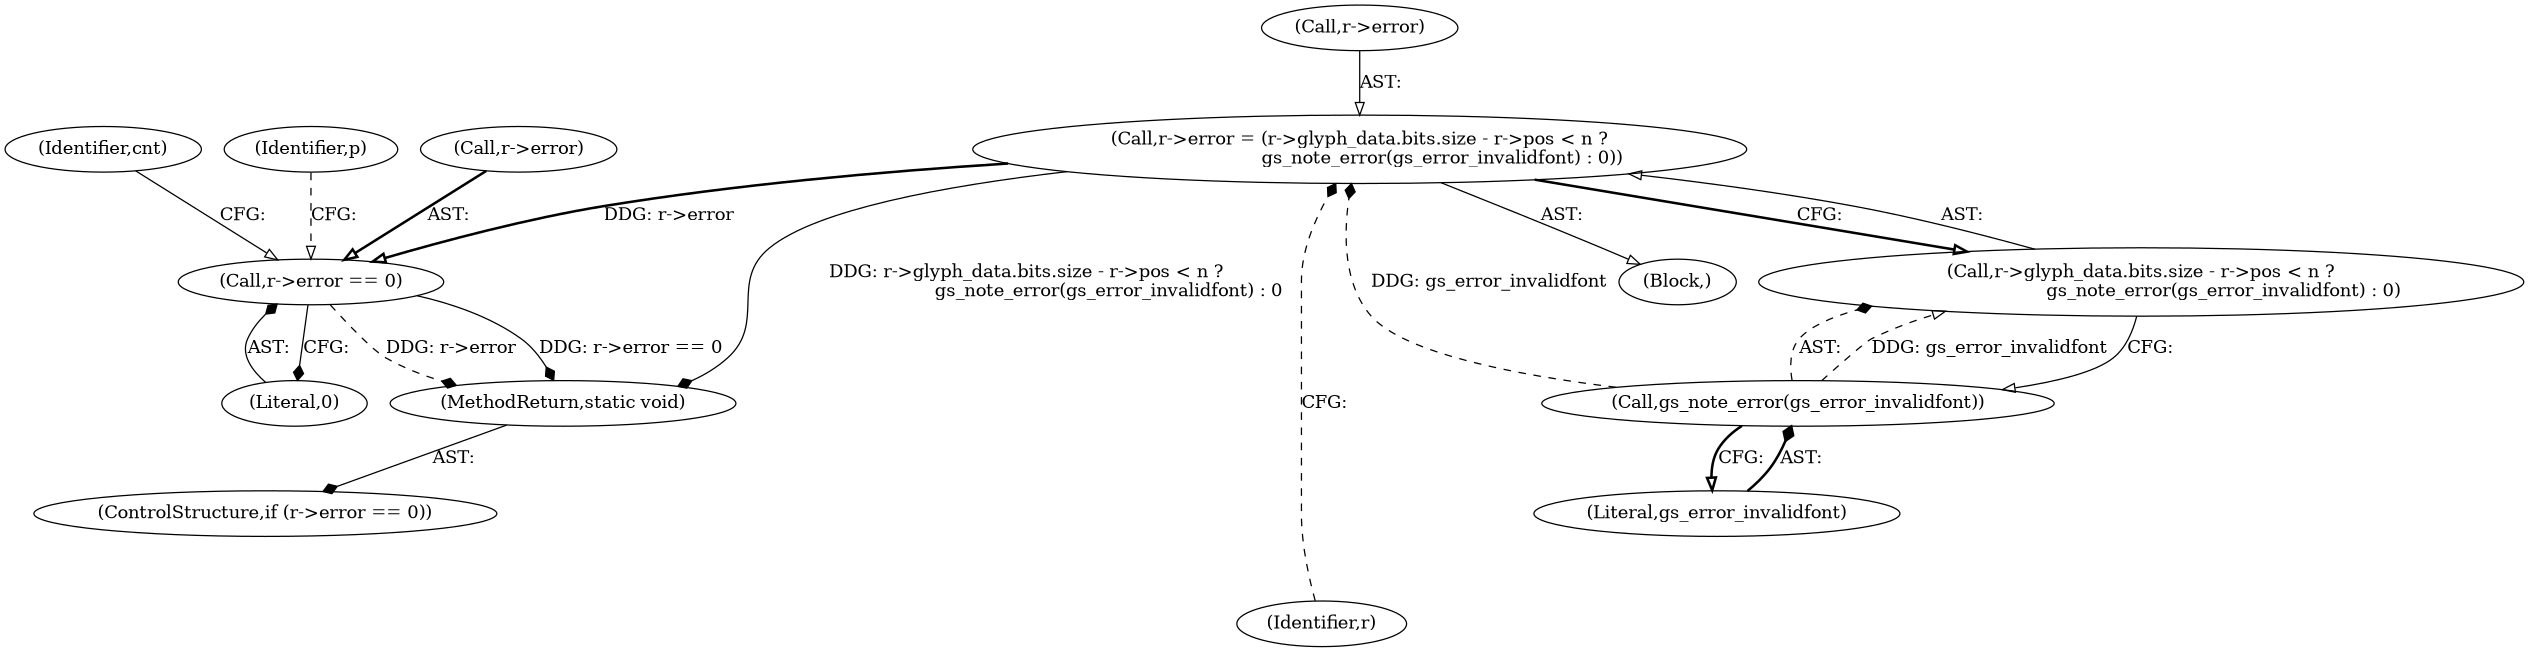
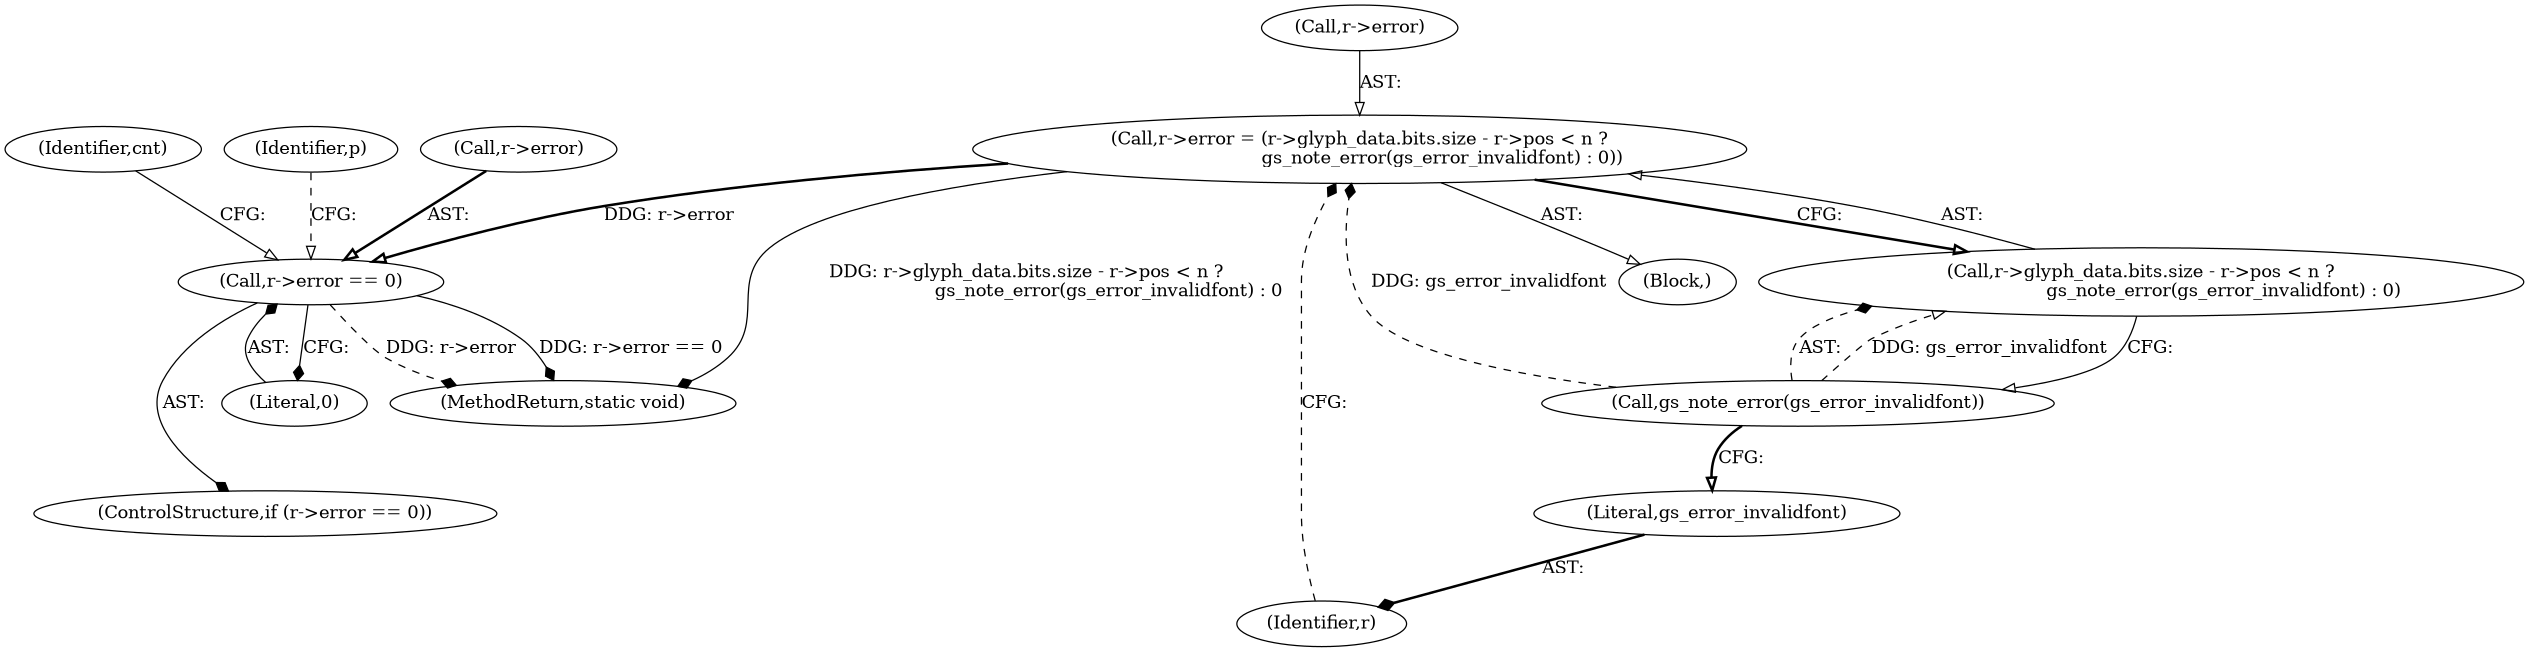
  digraph {
    edge [arrowhead=onormal style=solid]
    n1 [label="(Call,r->error = (r->glyph_data.bits.size - r->pos < n ?\n                             gs_note_error(gs_error_invalidfont) : 0))"]
    n2 [label="(Call,r->error == 0)"]
    n3 [label="(Call,r->glyph_data.bits.size - r->pos < n ?\n                             gs_note_error(gs_error_invalidfont) : 0)"]
    n4 [label="(Block,)"]
    n5 [label="(MethodReturn,static void)"]
    n6 [label="(Literal,0)"]
    n7 [label="(ControlStructure,if (r->error == 0))"]
    n8 [label="(Call,gs_note_error(gs_error_invalidfont))"]
    n9 [label="(Literal,gs_error_invalidfont)"]
    n10 [label="(Call,r->error)"]
    n11 [label="(Call,r->error)"]
    n12 [label="(Identifier,cnt)"]
    n13 [label="(Identifier,r)"]
    n14 [label="(Identifier,p)"]
    n1 -> n2 [label="DDG: r->error" style=bold]
    n1 -> n3 [label="CFG: " style=bold]
    n1 -> n4 [label="AST: "]
    n1 -> n5 [arrowhead=diamond label="DDG: r->glyph_data.bits.size - r->pos < n ?\n                             gs_note_error(gs_error_invalidfont) : 0"]
    n2 -> n5 [arrowhead=diamond label="DDG: r->error == 0"]
    n2 -> n5 [arrowhead=diamond label="DDG: r->error" style=dashed]
    n2 -> n6 [arrowhead=diamond label="CFG: "]
-   n5 -> n7 [arrowhead=diamond label="AST: "]
+   n2 -> n7 [arrowhead=diamond label="AST: "]
    n3 -> n1 [label="AST: "]
    n3 -> n8 [label="CFG: "]
    n6 -> n2 [arrowhead=diamond label="AST: "]
    n8 -> n1 [arrowhead=diamond label="DDG: gs_error_invalidfont" style=dashed]
    n8 -> n3 [arrowhead=diamond label="AST: " style=dashed]
    n8 -> n3 [label="DDG: gs_error_invalidfont" style=dashed]
    n8 -> n9 [label="CFG: " style=bold]
-   n9 -> n8 [arrowhead=diamond label="AST: " style=bold]
+   n9 -> n13 [arrowhead=diamond label="AST: " style=bold]
    n10 -> n1 [label="AST: "]
    n11 -> n2 [label="AST: " style=bold]
    n12 -> n2 [label="CFG: "]
    n13 -> n1 [arrowhead=diamond label="CFG: " style=dashed]
    n14 -> n2 [label="CFG: " style=dashed]
  }
